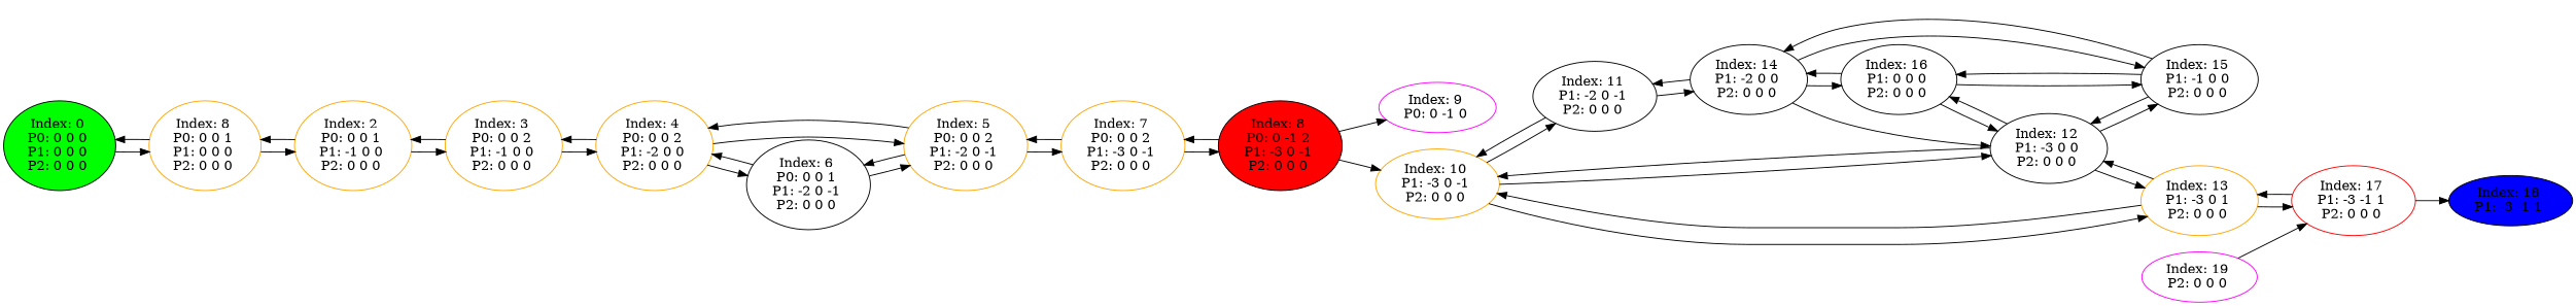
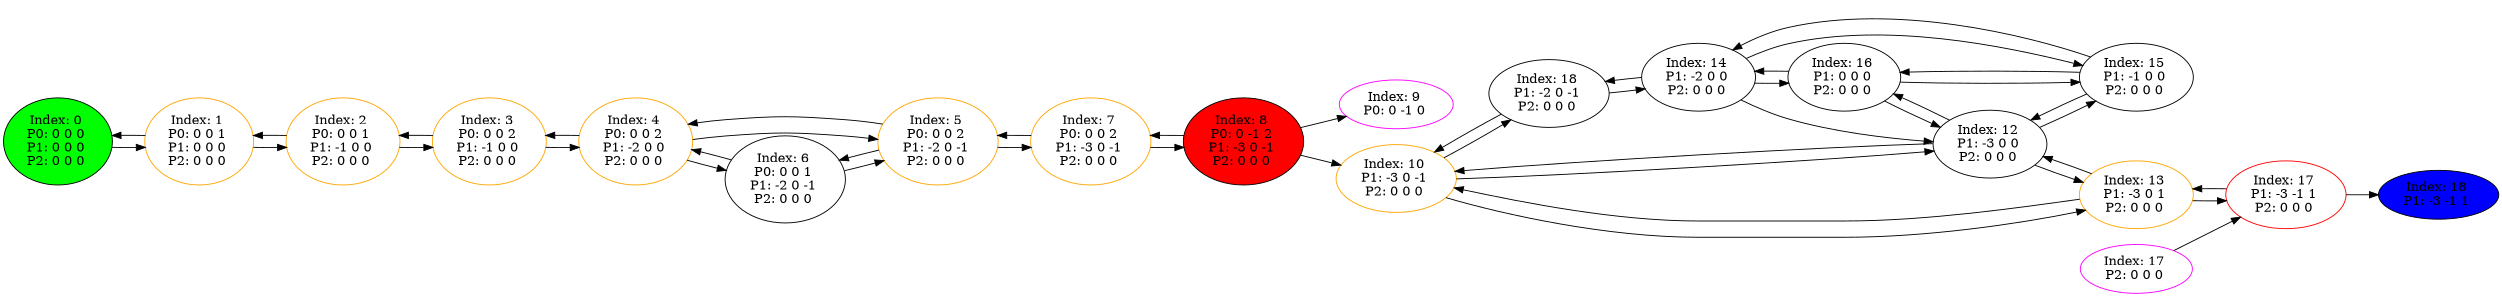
  digraph {
    color=black
    rankdir=LR
    n1 [fillcolor=green label="Index: 0 \nP0: 0 0 0 \nP1: 0 0 0 \nP2: 0 0 0 \n" style=filled]
-   n2 [color=orange label="Index: 8 \nP0: 0 0 1 \nP1: 0 0 0 \nP2: 0 0 0 \n"]
+   n2 [color=orange label="Index: 1 \nP0: 0 0 1 \nP1: 0 0 0 \nP2: 0 0 0 \n"]
    n3 [color=orange label="Index: 2 \nP0: 0 0 1 \nP1: -1 0 0 \nP2: 0 0 0 \n"]
    n4 [color=orange label="Index: 3 \nP0: 0 0 2 \nP1: -1 0 0 \nP2: 0 0 0 \n"]
    n5 [color=orange label="Index: 4 \nP0: 0 0 2 \nP1: -2 0 0 \nP2: 0 0 0 \n"]
    n6 [color=orange label="Index: 5 \nP0: 0 0 2 \nP1: -2 0 -1 \nP2: 0 0 0 \n"]
    n7 [label="Index: 6 \nP0: 0 0 1 \nP1: -2 0 -1 \nP2: 0 0 0 \n"]
    n8 [color=orange label="Index: 7 \nP0: 0 0 2 \nP1: -3 0 -1 \nP2: 0 0 0 \n"]
    n9 [fillcolor=red label="Index: 8 \nP0: 0 -1 2 \nP1: -3 0 -1 \nP2: 0 0 0 \n" style=filled]
    n10 [color=fuchsia label="Index: 9 \nP0: 0 -1 0 \n"]
    n11 [color=orange label="Index: 10 \nP1: -3 0 -1 \nP2: 0 0 0 \n"]
-   n12 [label="Index: 11 \nP1: -2 0 -1 \nP2: 0 0 0 \n"]
+   n12 [label="Index: 18 \nP1: -2 0 -1 \nP2: 0 0 0 \n"]
    n13 [label="Index: 12 \nP1: -3 0 0 \nP2: 0 0 0 \n"]
    n14 [color=orange label="Index: 13 \nP1: -3 0 1 \nP2: 0 0 0 \n"]
    n15 [label="Index: 14 \nP1: -2 0 0 \nP2: 0 0 0 \n"]
    n16 [label="Index: 15 \nP1: -1 0 0 \nP2: 0 0 0 \n"]
    n17 [label="Index: 16 \nP1: 0 0 0 \nP2: 0 0 0 \n"]
    n18 [color=red label="Index: 17 \nP1: -3 -1 1 \nP2: 0 0 0 \n"]
    n19 [fillcolor=blue label="Index: 18 \nP1: -3 -1 1 \n" style=filled]
-   n20 [color=fuchsia label="Index: 19 \nP2: 0 0 0 \n"]
+   n20 [color=fuchsia label="Index: 17 \nP2: 0 0 0 \n"]
    n1 -> n2
    n2 -> n1
    n2 -> n3
    n3 -> n2
    n3 -> n4
    n4 -> n3
    n4 -> n5
    n5 -> n4
    n5 -> n6
    n5 -> n7
    n6 -> n5
    n6 -> n7
    n6 -> n8
    n7 -> n5
    n7 -> n6
    n8 -> n6
    n8 -> n9
    n9 -> n8
    n9 -> n10
    n9 -> n11
    n11 -> n12
    n11 -> n13
    n11 -> n14
    n12 -> n11
    n12 -> n15
    n13 -> n11
    n13 -> n14
    n13 -> n16
    n13 -> n17
    n14 -> n11
    n14 -> n13
    n14 -> n18
    n15 -> n12
    n15 -> n13
    n15 -> n16
    n15 -> n17
    n16 -> n13
    n16 -> n15
    n16 -> n17
    n17 -> n13
    n17 -> n15
    n17 -> n16
    n18 -> n14
    n18 -> n19
    n20 -> n18
  }
